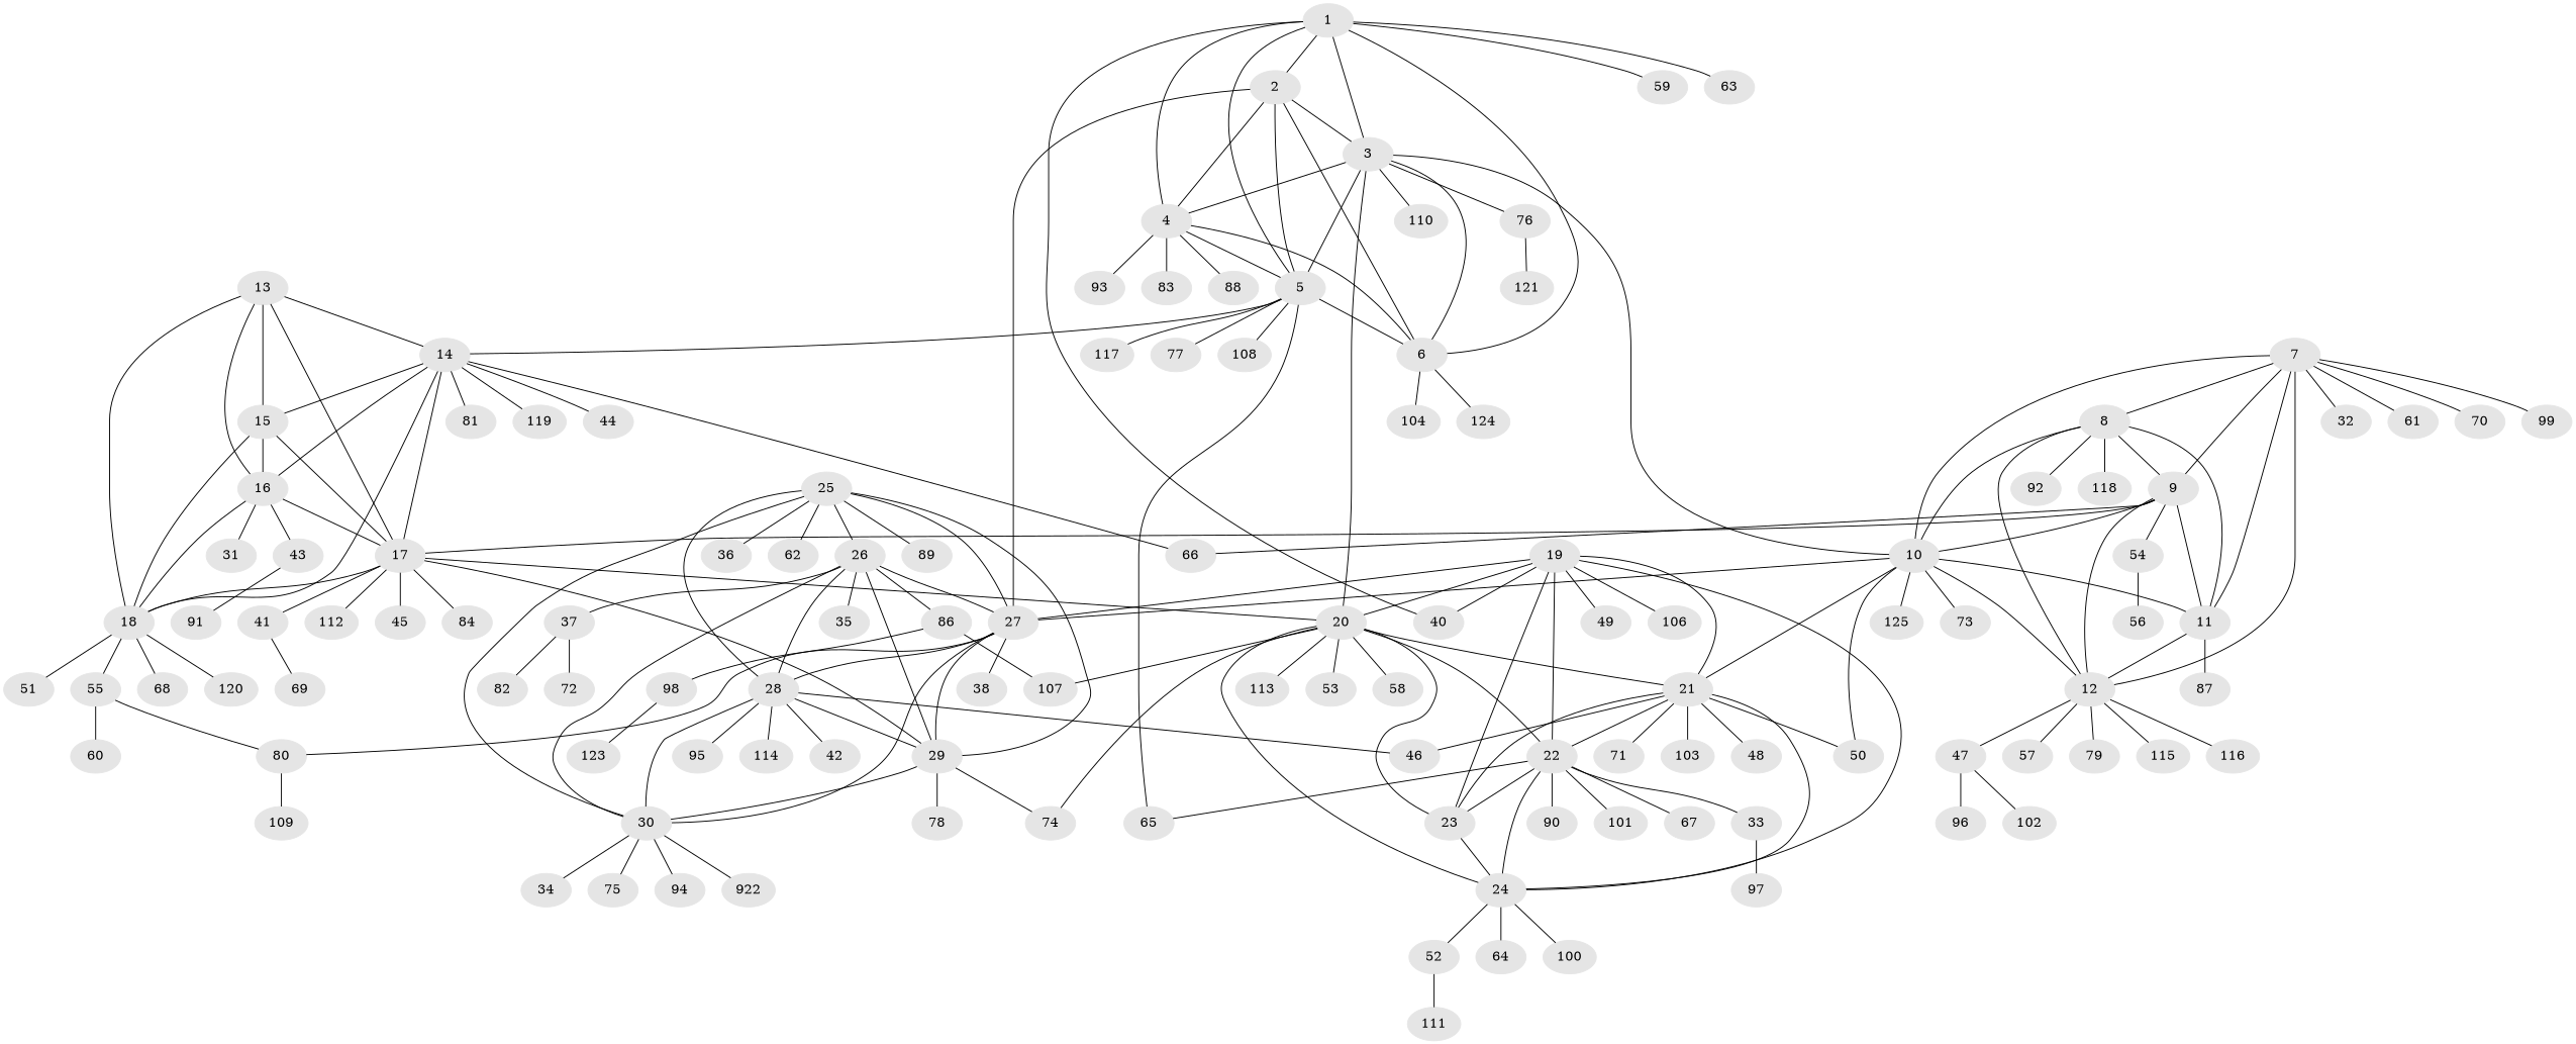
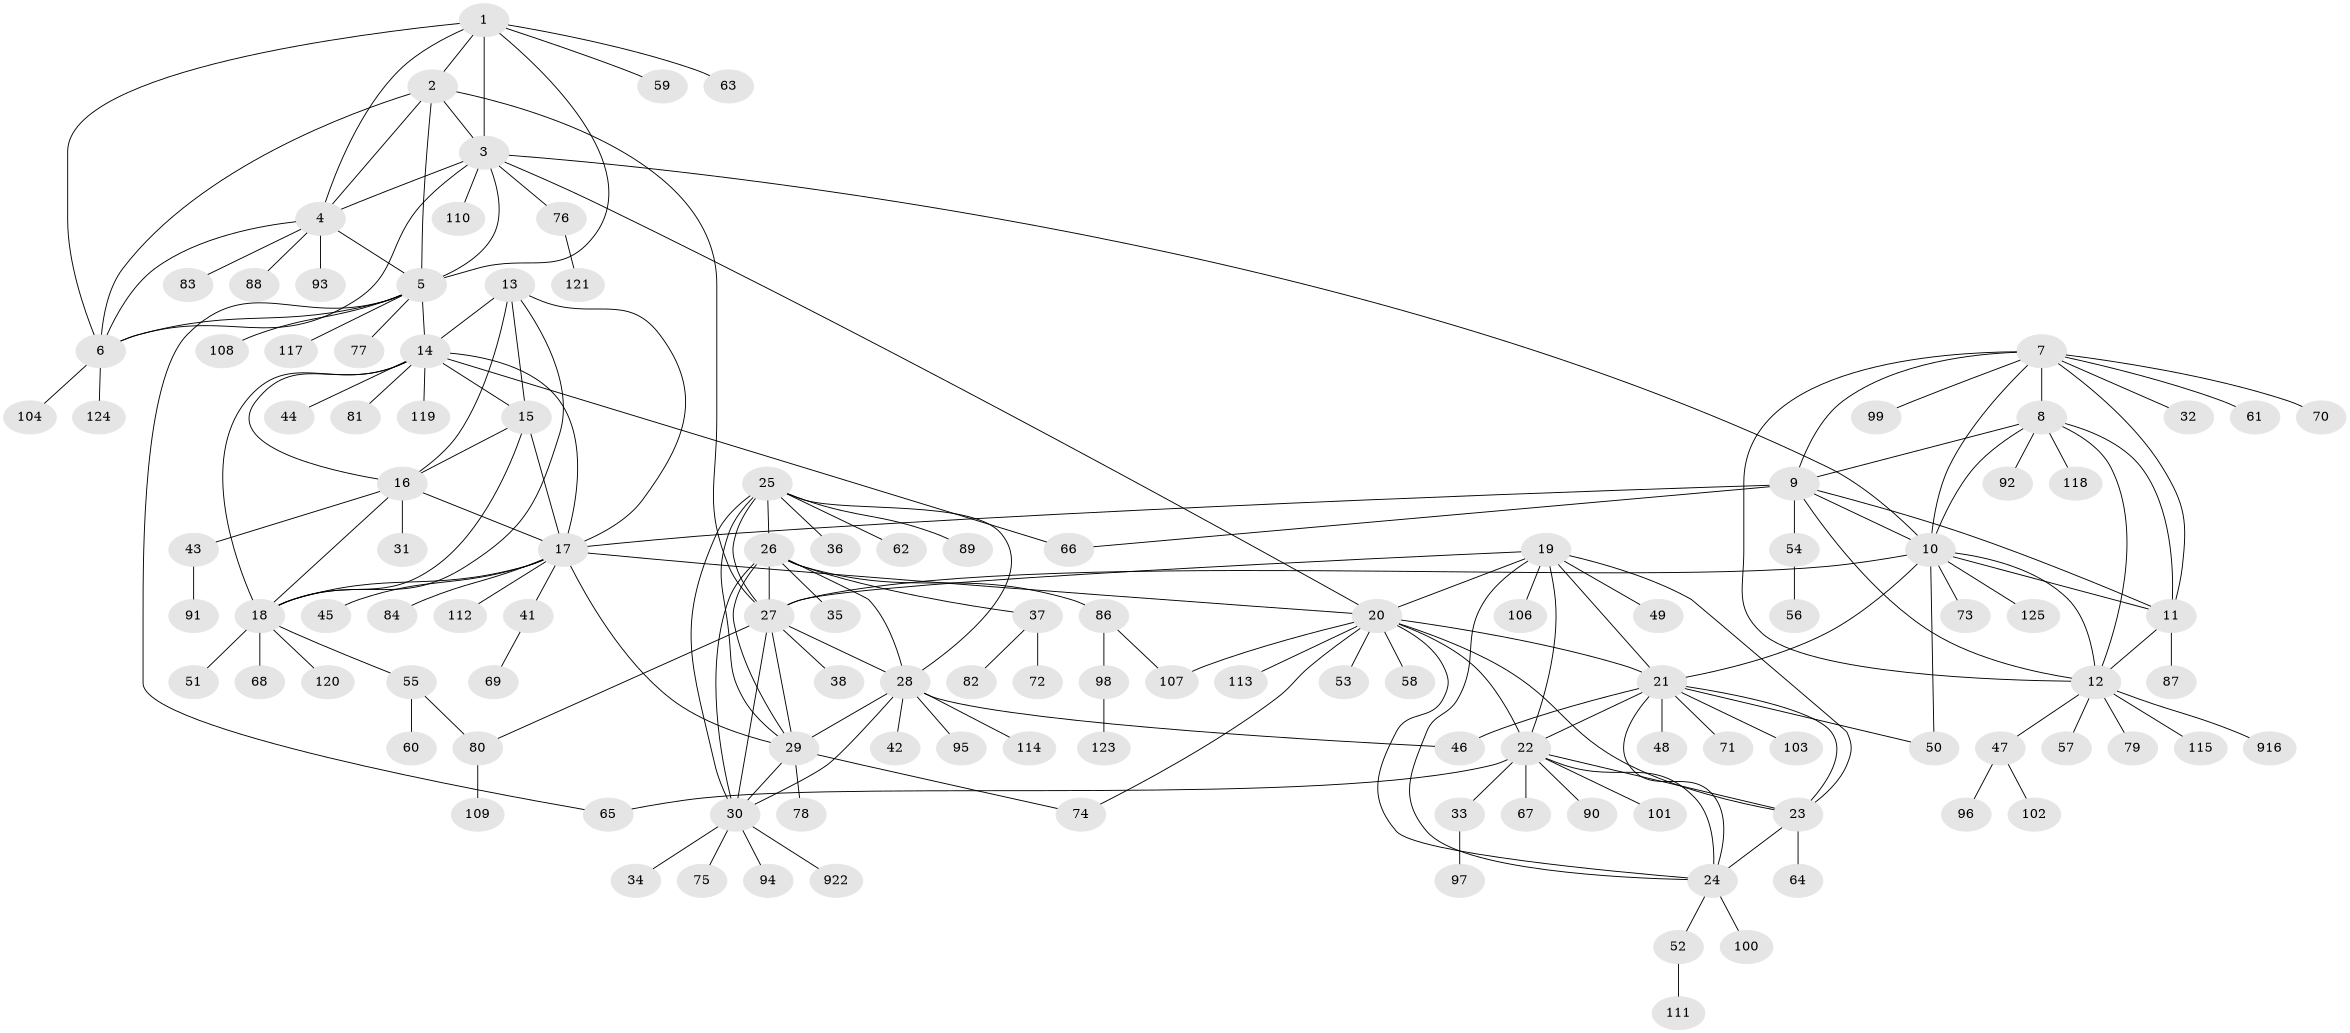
  graph {
    node [color=gray90 style=filled]
    1
    2
    3
    4
    5
    6
-   40
    59
    63
    27
    10
    20
    76
    110
    83
    88
    93
    14
    65
    77
    108
    117
    104
    124
    29
    28
    30
    38
    80
    11
    12
    21
    50
    73
    n35 [label=125]
    22
    23
    24
    53
    58
    74
    107
    113
    121
    17
    66
    15
    16
    18
    44
    81
    119
    7
    8
    9
    32
    61
    70
    99
    92
    118
    54
    87
    47
    57
    79
    115
-   116
+   116 [label=916]
    41
    45
    84
    112
    56
    46
    48
    71
    103
    96
    102
    13
    31
    43
    51
    55
    68
    120
    91
    78
    69
    60
    19
    49
    106
    33
    67
    90
    101
    52
    64
    100
    97
    111
    25
    26
    36
    62
    89
    35
    37
    86
    42
    95
    114
    34
    75
    94
    n117 [label=922]
    72
    82
    98
    109
    123
    1 -- 2
    1 -- 3
    1 -- 4
    1 -- 5
    1 -- 6
-   1 -- 40
    1 -- 59
    1 -- 63
    2 -- 3
    2 -- 4
    2 -- 5
    2 -- 6
    2 -- 27
    3 -- 4
    3 -- 5
    3 -- 6
    3 -- 10
    3 -- 20
    3 -- 76
    3 -- 110
    4 -- 5
    4 -- 6
    4 -- 83
    4 -- 88
    4 -- 93
    5 -- 6
    5 -- 14
    5 -- 65
    5 -- 77
    5 -- 108
    5 -- 117
    6 -- 104
    6 -- 124
    27 -- 29
    27 -- 28
    27 -- 30
    27 -- 38
    27 -- 80
    10 -- 27
    10 -- 11
    10 -- 12
    10 -- 21
    10 -- 50
    10 -- 73
    10 -- n35
    20 -- 21
    20 -- 22
    20 -- 23
    20 -- 24
    20 -- 53
    20 -- 58
    20 -- 74
    20 -- 107
    20 -- 113
    76 -- 121
    14 -- 17
    14 -- 66
    14 -- 15
    14 -- 16
    14 -- 18
    14 -- 44
    14 -- 81
    14 -- 119
    29 -- 30
    29 -- 74
    29 -- 78
    28 -- 29
    28 -- 30
    28 -- 46
    28 -- 42
    28 -- 95
    28 -- 114
    30 -- 34
    30 -- 75
    30 -- 94
    30 -- n117
    80 -- 109
    11 -- 12
    11 -- 87
    12 -- 47
    12 -- 57
    12 -- 79
    12 -- 115
    12 -- 116
    21 -- 50
    21 -- 22
    21 -- 23
    21 -- 24
    21 -- 46
    21 -- 48
    21 -- 71
    21 -- 103
    22 -- 65
    22 -- 23
    22 -- 24
    22 -- 33
    22 -- 67
    22 -- 90
    22 -- 101
    23 -- 24
    24 -- 52
-   24 -- 64
+   23 -- 64
    24 -- 100
    17 -- 20
    17 -- 29
    17 -- 18
    17 -- 41
    17 -- 45
    17 -- 84
    17 -- 112
    15 -- 17
    15 -- 16
    15 -- 18
    16 -- 17
    16 -- 18
    16 -- 31
    16 -- 43
    18 -- 51
    18 -- 55
    18 -- 68
    18 -- 120
    7 -- 10
    7 -- 11
    7 -- 12
    7 -- 8
    7 -- 9
    7 -- 32
    7 -- 61
    7 -- 70
    7 -- 99
    8 -- 10
    8 -- 11
    8 -- 12
    8 -- 9
    8 -- 92
    8 -- 118
    9 -- 10
    9 -- 11
    9 -- 12
    9 -- 17
    9 -- 66
    9 -- 54
    54 -- 56
    47 -- 96
    47 -- 102
    41 -- 69
    13 -- 14
    13 -- 17
    13 -- 15
    13 -- 16
    13 -- 18
    43 -- 91
    55 -- 80
    55 -- 60
-   19 -- 40
    19 -- 27
    19 -- 20
    19 -- 21
    19 -- 22
    19 -- 23
    19 -- 24
    19 -- 49
    19 -- 106
    33 -- 97
    52 -- 111
    25 -- 27
    25 -- 29
    25 -- 28
    25 -- 30
    25 -- 26
    25 -- 36
    25 -- 62
    25 -- 89
    26 -- 27
    26 -- 29
    26 -- 28
    26 -- 30
    26 -- 35
    26 -- 37
    26 -- 86
    37 -- 72
    37 -- 82
    86 -- 107
    86 -- 98
    98 -- 123
  }
